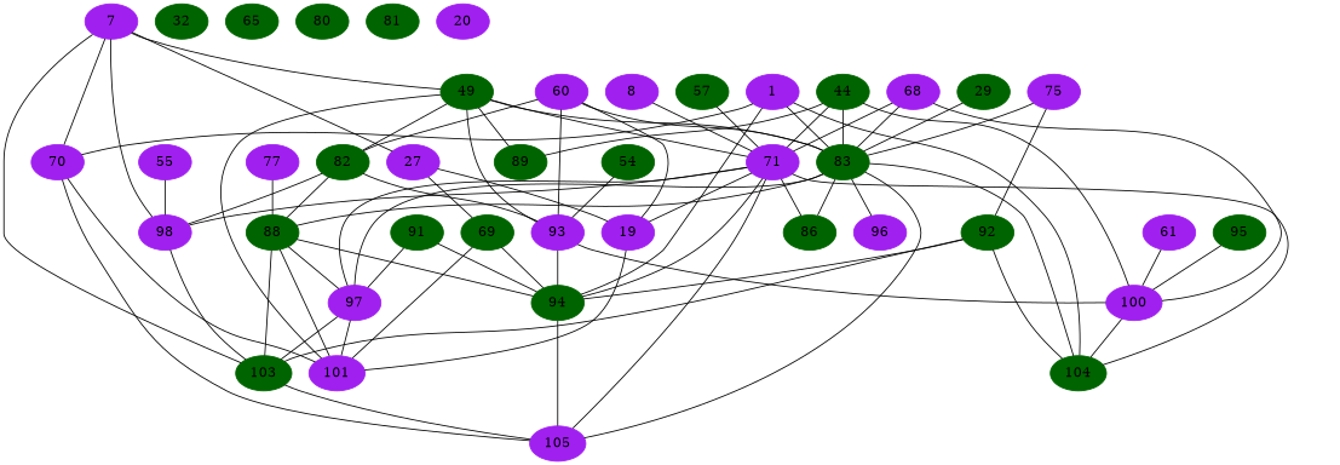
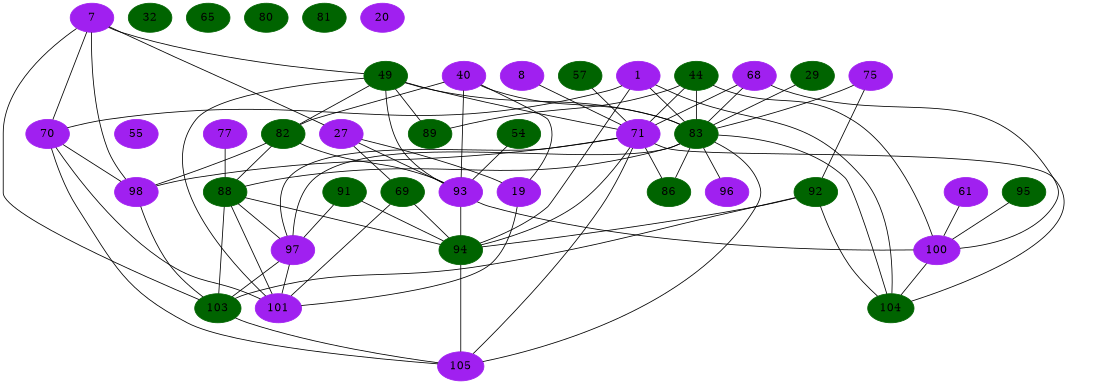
  graph {
    node [color=purple style=filled]
    70 [super="+38"]
    98 [super="+9+33+62+76"]
    101 [super="+53"]
    105 [super="+87+78"]
    1
    83 [color=darkgreen super="+23+74+63"]
    94 [color=darkgreen super="+35+51+39+66"]
    104 [color=darkgreen super="+102+46"]
    86 [color=darkgreen super="+79"]
    97 [super="+15+67+43+47"]
    88 [color=darkgreen super="+17+84+59"]
    96
    7
    27
    49 [color=darkgreen super="+16+34"]
    103 [color=darkgreen super="+25"]
    69 [color=darkgreen super="+20"]
    93 [super="+52+85"]
    n19 [label=19 super="+58+40"]
    71 [super="+36"]
    89 [color=darkgreen]
    82 [color=darkgreen super="+73+64+72"]
    8
    100 [super="+4+21"]
    29 [color=darkgreen]
    32 [color=darkgreen]
    44 [color=darkgreen super="+42"]
    54 [color=darkgreen]
    55 [super="+41"]
    57 [color=darkgreen super="+12"]
-   60 [super="+48"]
+   60 [super="+48" label=40]
    61
    65 [color=darkgreen super="+2+37"]
    68
    75 [super="+31"]
    92 [color=darkgreen]
    77
    80 [color=darkgreen]
    81 [color=darkgreen]
    n40 [label=20]
    91 [color=darkgreen super="+28"]
    95 [color=darkgreen]
-   55 -- 98
+   70 -- 98
    70 -- 101
    70 -- 105
    98 -- 103 [weight=2]
    1 -- 70 [weight=2]
    1 -- 83
    1 -- 94
    1 -- 104
    83 -- 105
    83 -- 104
    83 -- 86
    83 -- 97 [weight=2]
    83 -- 88 [weight=2]
    83 -- 96
    94 -- 105 [weight=2]
    97 -- 101
    97 -- 103
    88 -- 101
    88 -- 94
    88 -- 97
    88 -- 103
    7 -- 70
    7 -- 98 [weight=2]
    7 -- 27
    7 -- 49
    7 -- 103
    27 -- 69 [weight=2]
+   27 -- 93 [weight=2]
    27 -- n19 [weight=2]
    49 -- 101 [weight=2]
    49 -- 83
    49 -- 93 [weight=2]
    49 -- 71 [weight=2]
    49 -- 89
    49 -- 82 [weight=2]
    103 -- 105 [weight=2]
    69 -- 101
    69 -- 94
    93 -- 94 [weight=2]
    93 -- 100 [weight=2]
    n19 -- 101
    71 -- 98
    71 -- 105
    71 -- 94
    71 -- 104 [weight=2]
    71 -- 86
    71 -- 97
-   71 -- n19 [weight=2]
    82 -- 98
    82 -- 88 [weight=2]
    82 -- 93 [weight=3]
    8 -- 71
    100 -- 104
    29 -- 83
    44 -- 83
    44 -- 71
    44 -- 89
    44 -- 100 [weight=2]
    54 -- 93
    57 -- 71
    60 -- 83
    60 -- 93
    60 -- n19
    60 -- 82
    61 -- 100
    68 -- 83
    68 -- 71
    68 -- 100
    75 -- 83 [weight=2]
    75 -- 92 [weight=2]
    92 -- 94
    92 -- 104 [weight=2]
    92 -- 103
    77 -- 88
    91 -- 94
    91 -- 97
    95 -- 100
  }
